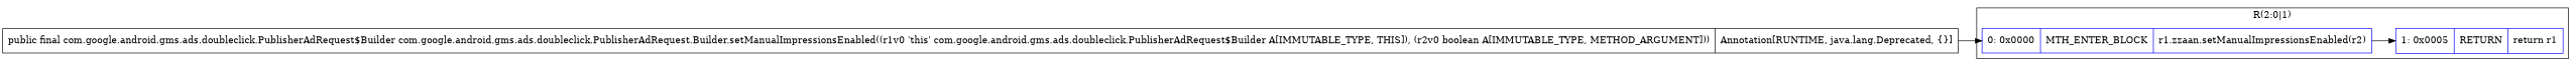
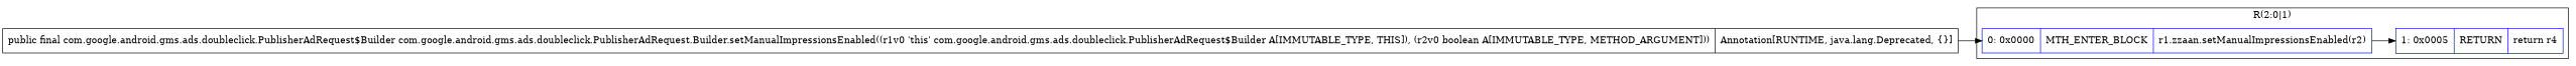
  digraph {
    rankdir=LR
    node [color=blue shape=record]
    n1 [label="{0\:\ 0x0000|MTH_ENTER_BLOCK\l|r1.zzaan.setManualImpressionsEnabled(r2)\l}"]
-   n2 [label="{1\:\ 0x0005|RETURN\l|return r1\l}"]
+   n2 [label="{1\:\ 0x0005|RETURN\l|return r4\l}"]
    n3 [label="{public final com.google.android.gms.ads.doubleclick.PublisherAdRequest$Builder com.google.android.gms.ads.doubleclick.PublisherAdRequest.Builder.setManualImpressionsEnabled((r1v0 'this' com.google.android.gms.ads.doubleclick.PublisherAdRequest$Builder A[IMMUTABLE_TYPE, THIS]), (r2v0 boolean A[IMMUTABLE_TYPE, METHOD_ARGUMENT]))  | Annotation[RUNTIME, java.lang.Deprecated, \{\}]\l}" color=""]
    subgraph cluster_1 {
      label="R(2:0|1)"
      n1
      n2
    }
    n1 -> n2
    n3 -> n1
  }
